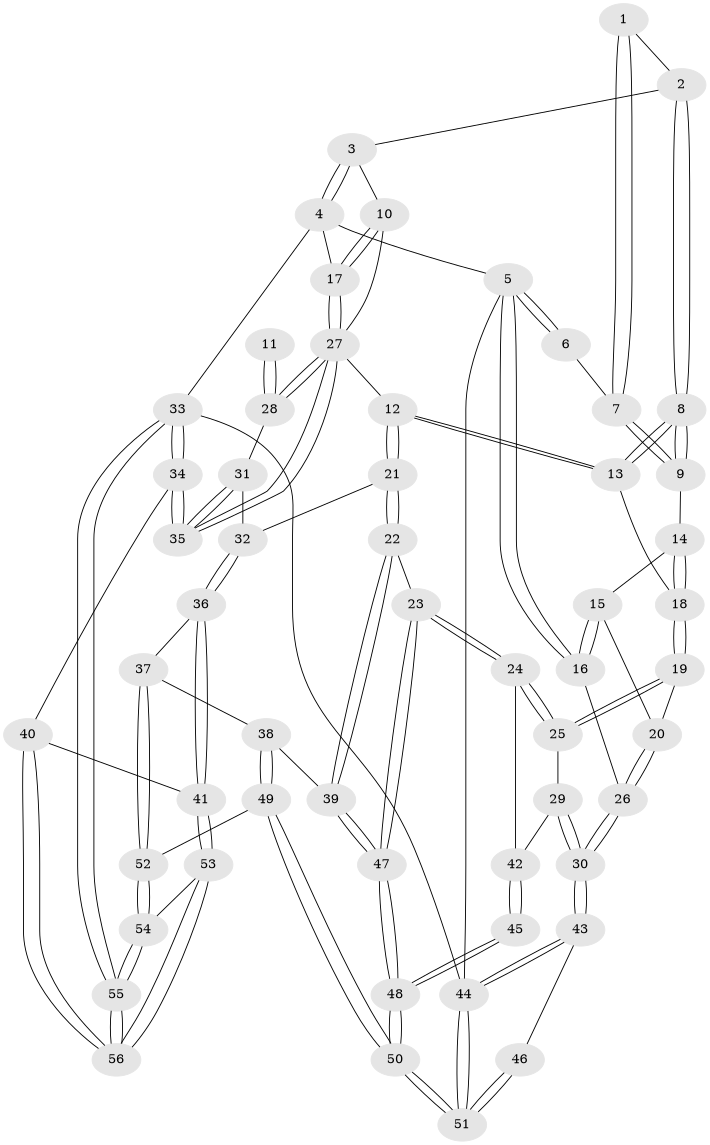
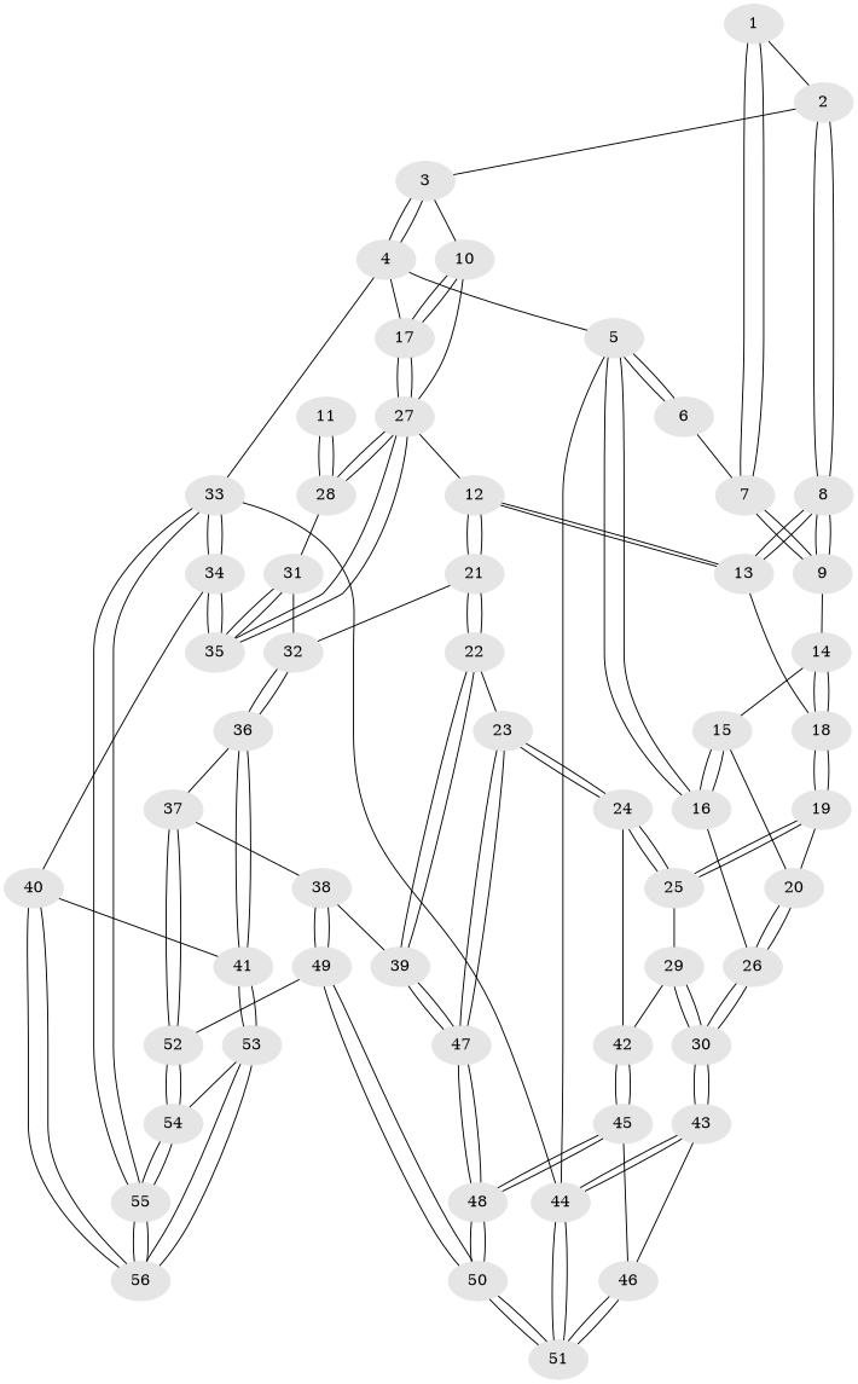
  graph {
    node [color=gray90 style=filled]
    1
    2
    7
    3
    8
    9
    4
    10
    13
    5
    17
    33
    27
    6
    16
    44
    34
    55
    26
    51
    14
    18
    15
    11
    28
    12
    21
    31
    22
    32
    19
    20
    30
    35
    25
    29
    23
    39
    36
    24
    47
    42
    48
    45
    43
    46
    37
    41
    40
    56
    38
    52
    53
    49
    54
    50
    1 -- 2
    1 -- 7
    1 -- 7
    2 -- 3
    2 -- 8
    2 -- 8
    7 -- 9
    7 -- 9
    3 -- 4
    3 -- 4
    3 -- 10
    8 -- 9
    8 -- 9
    8 -- 13
    8 -- 13
    9 -- 14
    4 -- 5
    4 -- 17
    4 -- 33
    10 -- 17
    10 -- 17
    10 -- 27
    13 -- 18
    5 -- 6
    5 -- 6
    5 -- 16
    5 -- 16
    5 -- 44
    17 -- 27
    17 -- 27
    33 -- 44
    33 -- 34
    33 -- 34
    33 -- 55
    33 -- 55
    27 -- 28
    27 -- 28
    27 -- 12
    27 -- 35
    27 -- 35
    6 -- 7
    16 -- 26
    44 -- 51
    44 -- 51
    34 -- 35
    34 -- 35
    34 -- 40
    55 -- 56
    55 -- 56
    26 -- 30
    26 -- 30
    14 -- 18
    14 -- 18
    14 -- 15
    18 -- 19
    18 -- 19
    15 -- 16
    15 -- 16
    15 -- 20
    11 -- 28
    11 -- 28
    28 -- 31
    12 -- 13
    12 -- 13
    12 -- 21
    12 -- 21
    21 -- 22
    21 -- 22
    21 -- 32
    31 -- 32
    31 -- 35
    31 -- 35
    22 -- 23
    22 -- 39
    22 -- 39
    32 -- 36
    32 -- 36
    19 -- 20
    19 -- 25
    19 -- 25
    20 -- 26
    20 -- 26
    30 -- 43
    30 -- 43
    25 -- 29
    29 -- 30
    29 -- 30
    29 -- 42
    23 -- 24
    23 -- 24
    23 -- 47
    23 -- 47
    39 -- 47
    39 -- 47
    36 -- 37
    36 -- 41
    36 -- 41
    24 -- 25
    24 -- 25
    24 -- 42
    47 -- 48
    47 -- 48
    42 -- 45
    42 -- 45
    48 -- 50
    48 -- 50
    45 -- 48
    45 -- 48
+   45 -- 46
    43 -- 44
    43 -- 44
    43 -- 46
    46 -- 51
    46 -- 51
    37 -- 38
    37 -- 52
    37 -- 52
    41 -- 53
    41 -- 53
    40 -- 41
    40 -- 56
    40 -- 56
    38 -- 39
    38 -- 49
    38 -- 49
    52 -- 54
    52 -- 54
    53 -- 56
    53 -- 56
    53 -- 54
    49 -- 52
    49 -- 50
    49 -- 50
    54 -- 55
    54 -- 55
    50 -- 51
    50 -- 51
  }
